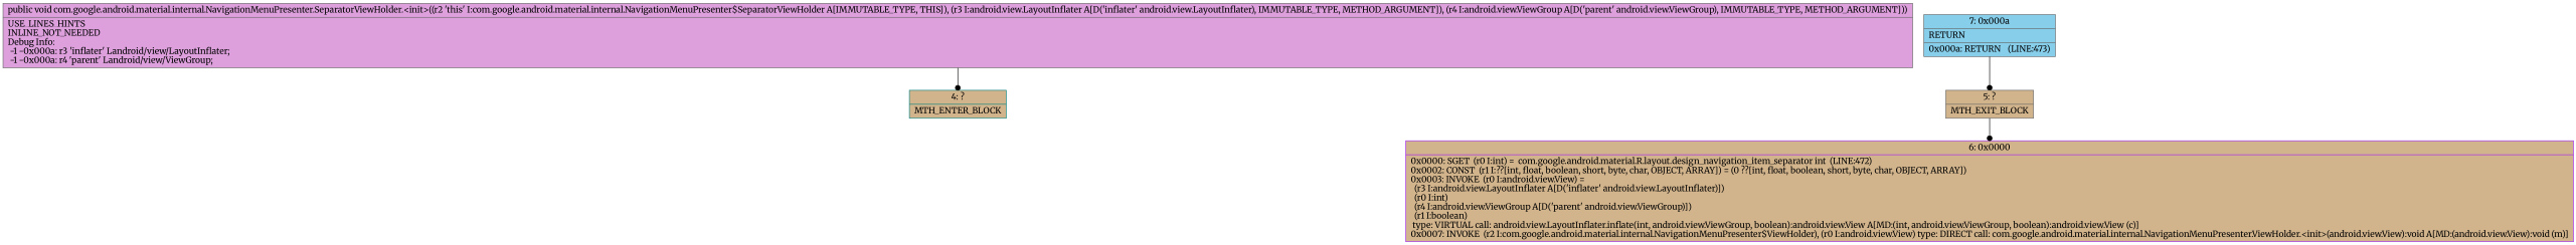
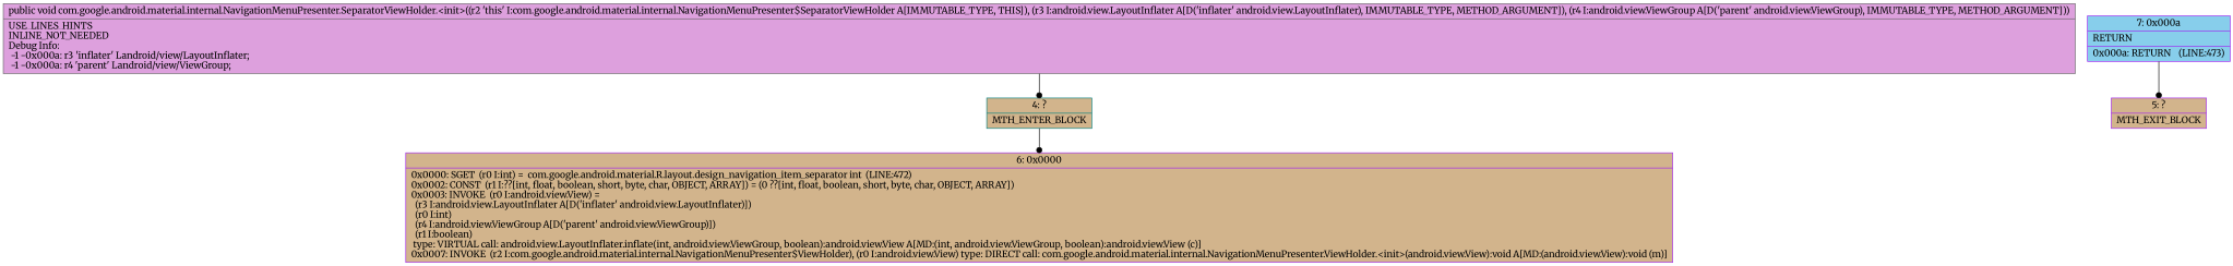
  digraph {
    fontname=Merriweather
    node [color=purple fillcolor=tan fontname=Merriweather shape=record style=filled]
    edge [arrowhead=dot fontname=Merriweather]
    n1 [color=teal label="{4\:\ ?|MTH_ENTER_BLOCK\l}"]
    n2 [label="{6\:\ 0x0000|0x0000: SGET  (r0 I:int) =  com.google.android.material.R.layout.design_navigation_item_separator int  (LINE:472)\l0x0002: CONST  (r1 I:??[int, float, boolean, short, byte, char, OBJECT, ARRAY]) = (0 ??[int, float, boolean, short, byte, char, OBJECT, ARRAY]) \l0x0003: INVOKE  (r0 I:android.view.View) = \l  (r3 I:android.view.LayoutInflater A[D('inflater' android.view.LayoutInflater)])\l  (r0 I:int)\l  (r4 I:android.view.ViewGroup A[D('parent' android.view.ViewGroup)])\l  (r1 I:boolean)\l type: VIRTUAL call: android.view.LayoutInflater.inflate(int, android.view.ViewGroup, boolean):android.view.View A[MD:(int, android.view.ViewGroup, boolean):android.view.View (c)]\l0x0007: INVOKE  (r2 I:com.google.android.material.internal.NavigationMenuPresenter$ViewHolder), (r0 I:android.view.View) type: DIRECT call: com.google.android.material.internal.NavigationMenuPresenter.ViewHolder.\<init\>(android.view.View):void A[MD:(android.view.View):void (m)]\l}"]
-   n3 [color=gray40 fillcolor=skyblue label="{7\:\ 0x000a|RETURN\l|0x000a: RETURN    (LINE:473)\l}"]
-   n4 [color=gray40 label="{5\:\ ?|MTH_EXIT_BLOCK\l}"]
+   n3 [fillcolor=skyblue label="{7\:\ 0x000a|RETURN\l|0x000a: RETURN    (LINE:473)\l}"]
+   n4 [label="{5\:\ ?|MTH_EXIT_BLOCK\l}"]
    n5 [color=gray40 fillcolor=plum label="{public void com.google.android.material.internal.NavigationMenuPresenter.SeparatorViewHolder.\<init\>((r2 'this' I:com.google.android.material.internal.NavigationMenuPresenter$SeparatorViewHolder A[IMMUTABLE_TYPE, THIS]), (r3 I:android.view.LayoutInflater A[D('inflater' android.view.LayoutInflater), IMMUTABLE_TYPE, METHOD_ARGUMENT]), (r4 I:android.view.ViewGroup A[D('parent' android.view.ViewGroup), IMMUTABLE_TYPE, METHOD_ARGUMENT]))  | USE_LINES_HINTS\lINLINE_NOT_NEEDED\lDebug Info:\l  \-1 \-0x000a: r3 'inflater' Landroid\/view\/LayoutInflater;\l  \-1 \-0x000a: r4 'parent' Landroid\/view\/ViewGroup;\l}"]
-   n4 -> n2
+   n1 -> n2
    n3 -> n4
    n5 -> n1
  }
